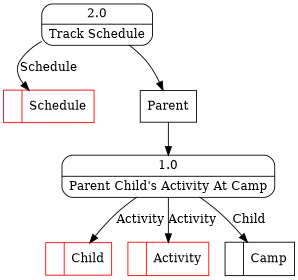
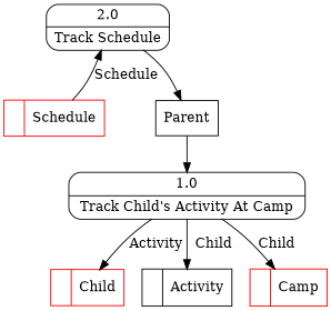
  digraph {
    node [color=red shape=record]
    n1 [label="<f0>  |<f1> Child "]
    n2 [label="<f0>  |<f1> Schedule "]
-   n3 [label="<f0>  |<f1> Activity "]
-   n4 [color=black label="<f0>  |<f1> Camp "]
+   n3 [color=black label="<f0>  |<f1> Activity "]
+   n4 [label="<f0>  |<f1> Camp "]
    n5 [label=Parent shape=box color=""]
-   n6 [label="{<f0> 1.0|<f1> Parent Child's Activity At Camp }" shape=Mrecord color=""]
+   n6 [label="{<f0> 1.0|<f1> Track Child's Activity At Camp }" shape=Mrecord color=""]
    n7 [label="{<f0> 2.0|<f1> Track Schedule }" shape=Mrecord color=""]
    n5 -> n6
    n6 -> n1 [label=Activity]
-   n6 -> n3 [label=Activity]
+   n6 -> n3 [label=Child]
    n6 -> n4 [label=Child]
-   n7 -> n2 [label=Schedule]
+   n2 -> n7 [label=Schedule]
    n7 -> n5
  }
